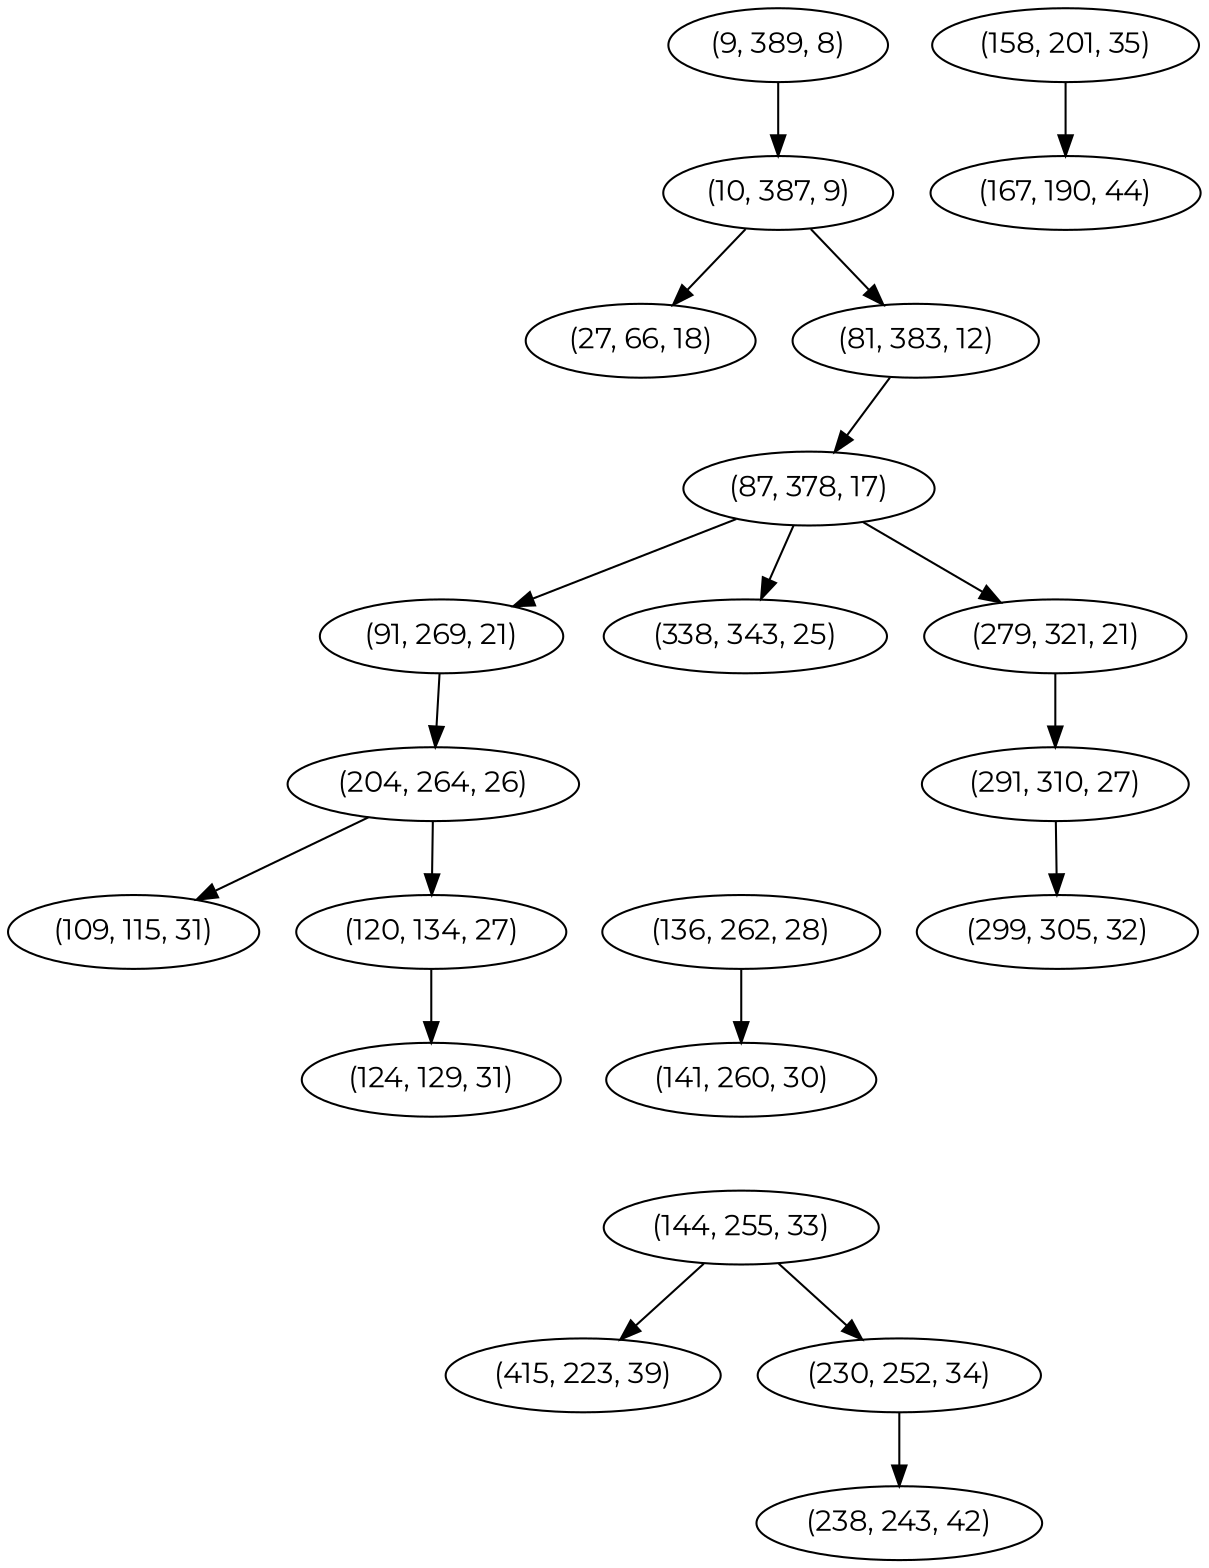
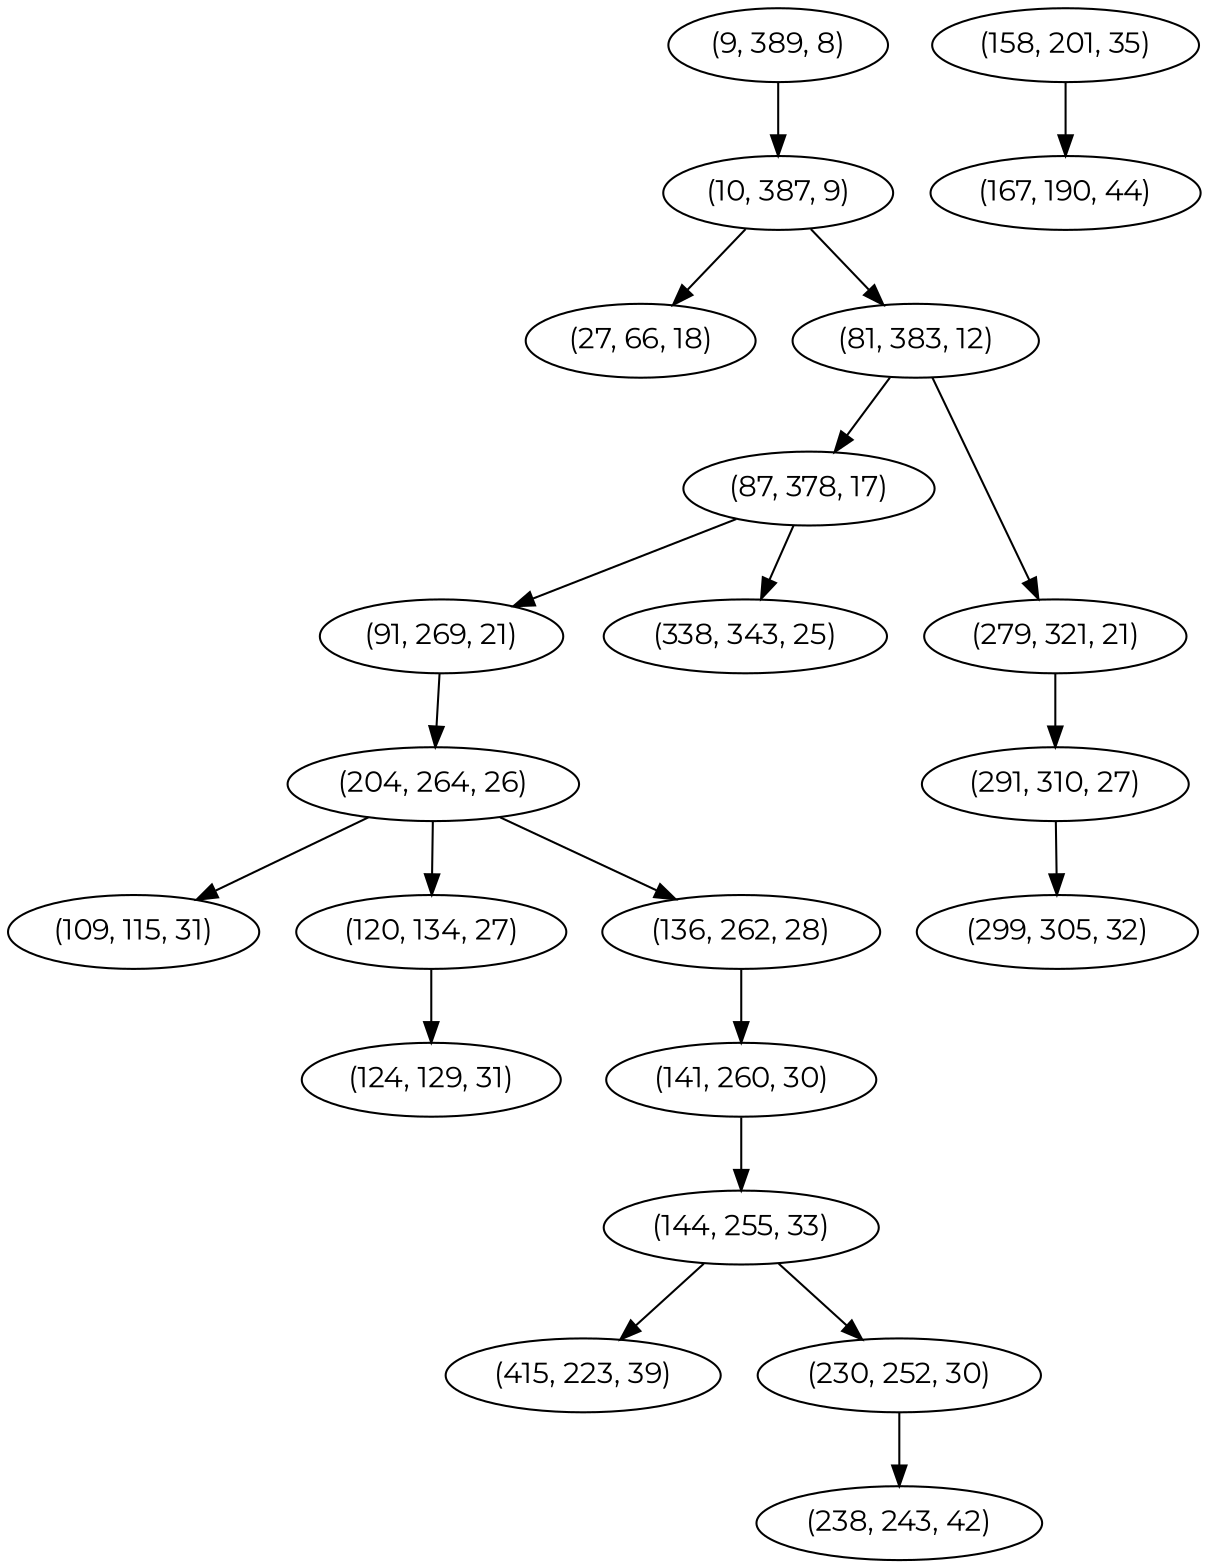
  digraph {
    fontname=Montserrat
    node [fontname=Montserrat]
    edge [fontname=Montserrat]
    "(9, 389, 8)"
    "(10, 387, 9)"
    "(27, 66, 18)"
    "(81, 383, 12)"
    "(87, 378, 17)"
    "(91, 269, 21)"
    "(279, 321, 21)"
    "(338, 343, 25)"
    n9 [label="(204, 264, 26)"]
    "(291, 310, 27)"
    "(109, 115, 31)"
    "(120, 134, 27)"
    "(136, 262, 28)"
    "(124, 129, 31)"
    "(141, 260, 30)"
    "(144, 255, 33)"
    n17 [label="(415, 223, 39)"]
-   "(230, 252, 34)"
+   "(230, 252, 34)" [label="(230, 252, 30)"]
    "(158, 201, 35)"
    "(167, 190, 44)"
    "(238, 243, 42)"
    "(299, 305, 32)"
    "(9, 389, 8)" -> "(10, 387, 9)"
    "(10, 387, 9)" -> "(27, 66, 18)"
    "(10, 387, 9)" -> "(81, 383, 12)"
    "(81, 383, 12)" -> "(87, 378, 17)"
    "(87, 378, 17)" -> "(91, 269, 21)"
-   "(87, 378, 17)" -> "(279, 321, 21)"
+   "(81, 383, 12)" -> "(279, 321, 21)"
    "(87, 378, 17)" -> "(338, 343, 25)"
    "(91, 269, 21)" -> n9
    "(279, 321, 21)" -> "(291, 310, 27)"
    n9 -> "(109, 115, 31)"
    n9 -> "(120, 134, 27)"
+   n9 -> "(136, 262, 28)"
    "(291, 310, 27)" -> "(299, 305, 32)"
    "(120, 134, 27)" -> "(124, 129, 31)"
    "(136, 262, 28)" -> "(141, 260, 30)"
+   "(141, 260, 30)" -> "(144, 255, 33)"
    "(144, 255, 33)" -> n17
    "(144, 255, 33)" -> "(230, 252, 34)"
    "(230, 252, 34)" -> "(238, 243, 42)"
    "(158, 201, 35)" -> "(167, 190, 44)"
  }
